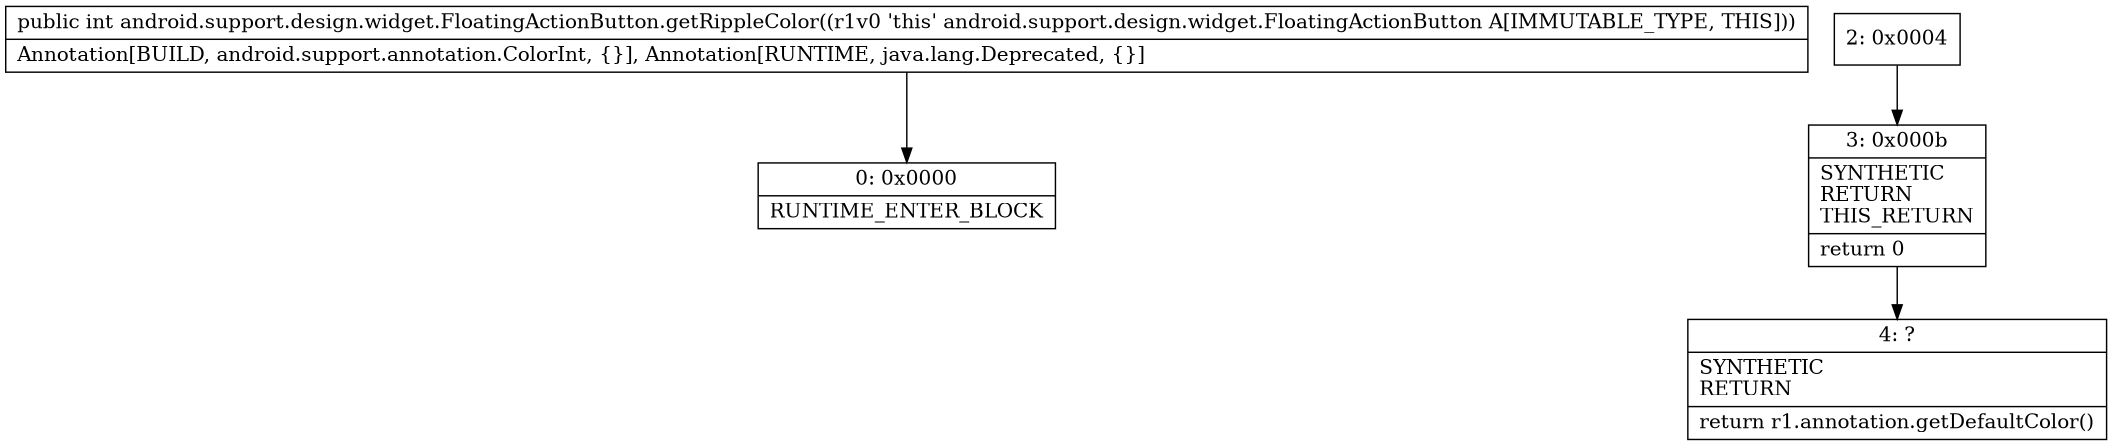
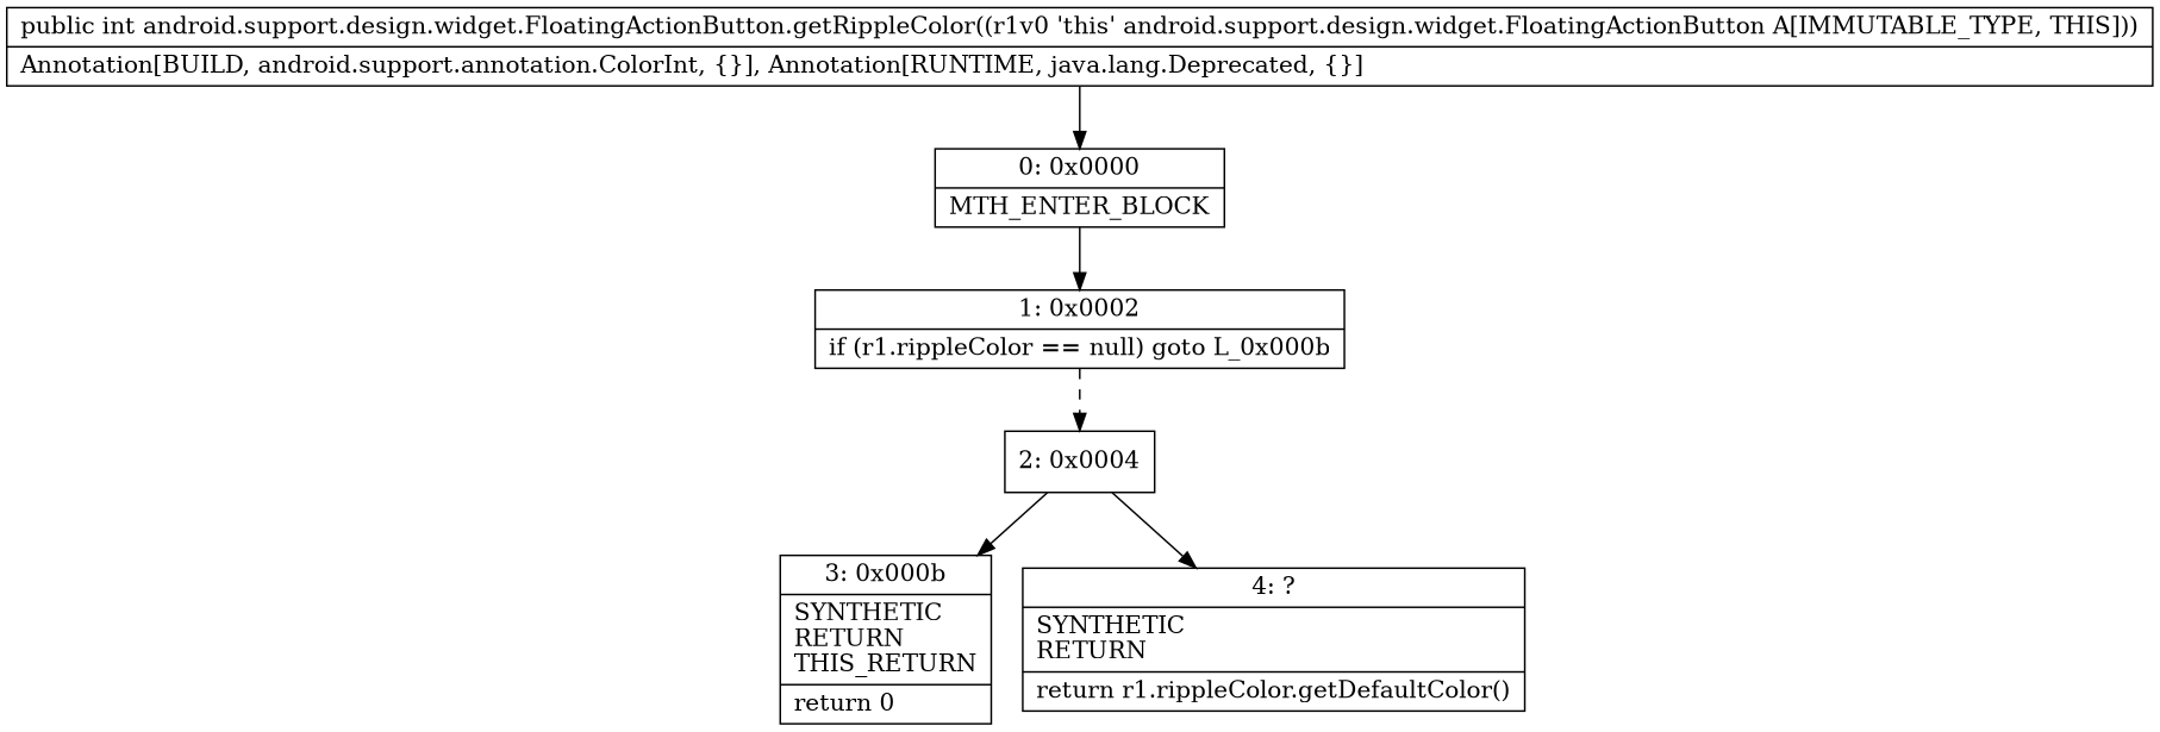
  digraph {
    node [shape=record]
-   n1 [label="{0\:\ 0x0000|RUNTIME_ENTER_BLOCK\l}"]
+   n1 [label="{0\:\ 0x0000|MTH_ENTER_BLOCK\l}"]
+   n2 [label="{1\:\ 0x0002|if (r1.rippleColor == null) goto L_0x000b\l}"]
    n3 [label="{2\:\ 0x0004}"]
    n4 [label="{3\:\ 0x000b|SYNTHETIC\lRETURN\lTHIS_RETURN\l|return 0\l}"]
-   n5 [label="{4\:\ ?|SYNTHETIC\lRETURN\l|return r1.annotation.getDefaultColor()\l}"]
+   n5 [label="{4\:\ ?|SYNTHETIC\lRETURN\l|return r1.rippleColor.getDefaultColor()\l}"]
    n6 [label="{public int android.support.design.widget.FloatingActionButton.getRippleColor((r1v0 'this' android.support.design.widget.FloatingActionButton A[IMMUTABLE_TYPE, THIS]))  | Annotation[BUILD, android.support.annotation.ColorInt, \{\}], Annotation[RUNTIME, java.lang.Deprecated, \{\}]\l}"]
+   n1 -> n2
+   n2 -> n3 [style=dashed]
    n3 -> n4
-   n4 -> n5
+   n3 -> n5
    n6 -> n1
  }
